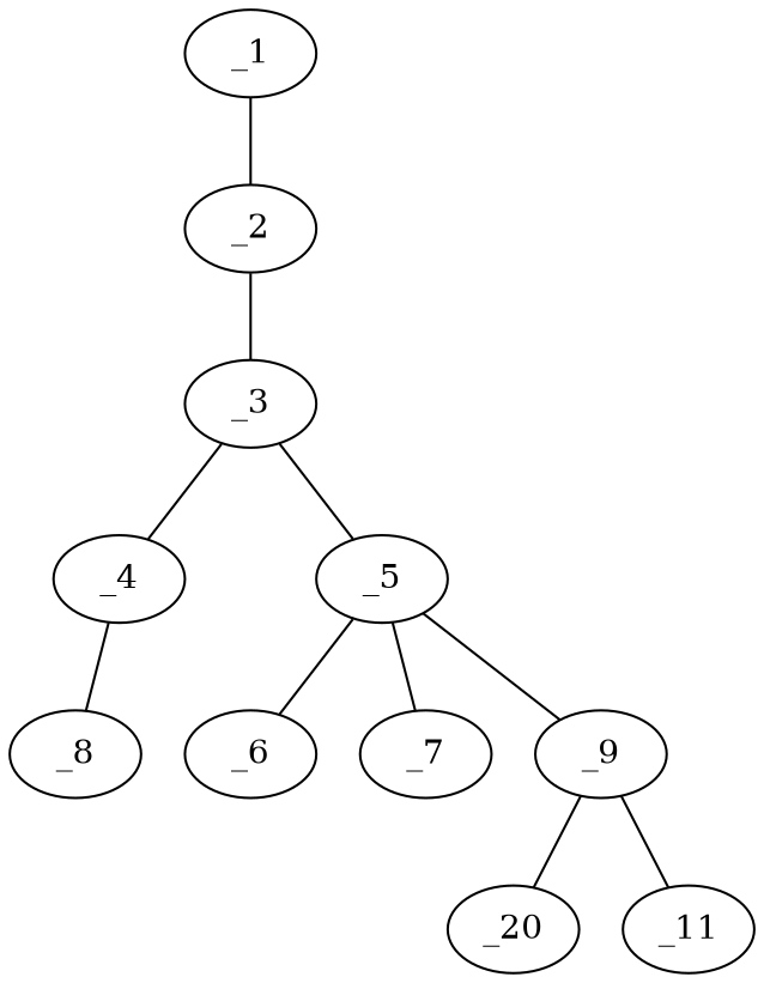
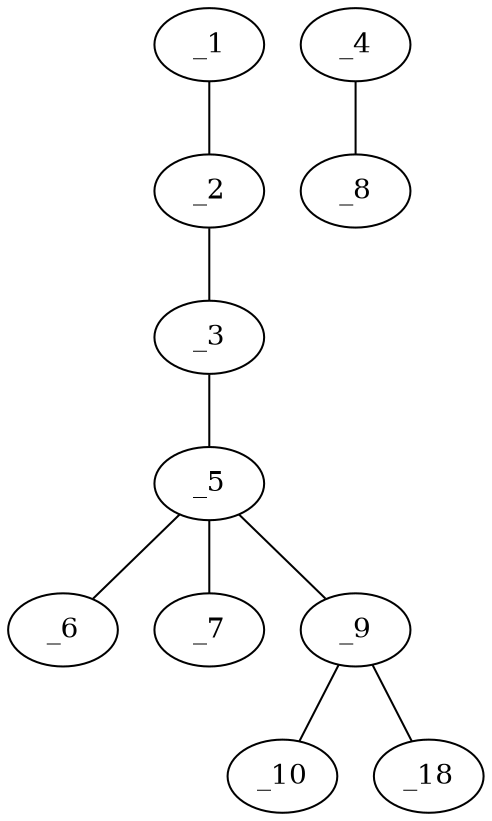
  graph {
    node [charge=0 chem=1 symbol="C  " x=5.4641 y=0.25]
    edge [valence=1]
    _1 [chem=4 symbol="N  " y=-1.75]
    _2 [y=-0.75]
    _3
    _4 [x=4.5981 y=0.75]
    _5 [x=6.3301 y=0.75]
    _8 [chem=4 symbol="N  " x=3.7321]
    _6 [chem=2 symbol="O  " x=7.1962]
    _7 [chem=4 symbol="N  " x=6.3301 y=1.75]
    _9 [x=2.866 y=0.75]
-   _10 [chem=5 symbol="S  " x=2 label=_20]
-   _11 [chem=4 symbol="N  " x=2.866 y=1.75]
+   _10 [chem=5 symbol="S  " x=2]
+   _11 [chem=4 symbol="N  " x=2.866 y=1.75 label=_18]
    _1 -- _2 [valence=3]
    _2 -- _3
-   _3 -- _4 [valence=2]
    _3 -- _5
    _4 -- _8
    _5 -- _6 [valence=2]
    _5 -- _7
    _5 -- _9
    _9 -- _10 [valence=2]
    _9 -- _11
  }
